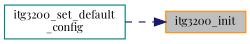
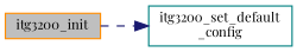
  digraph {
    rankdir=LR
    fontname="Playfair Display"
    node [fontname="Playfair Display" fontsize=10 shape=record style=filled]
    n1 [color=darkorange fillcolor=grey75 fontcolor=black height=0.2 label=itg3200_init width=0.4]
    n2 [color=teal fillcolor=white height=0.2 label="itg3200_set_default\l_config" width=0.4]
-   n2 -> n1 [color=midnightblue fontname="Playfair Display" fontsize=10 labelfontname=FreeSans labelfontsize=10 style=dashed]
+   n1 -> n2 [color=midnightblue fontname="Playfair Display" fontsize=10 labelfontname=FreeSans labelfontsize=10 style=dashed]
  }
